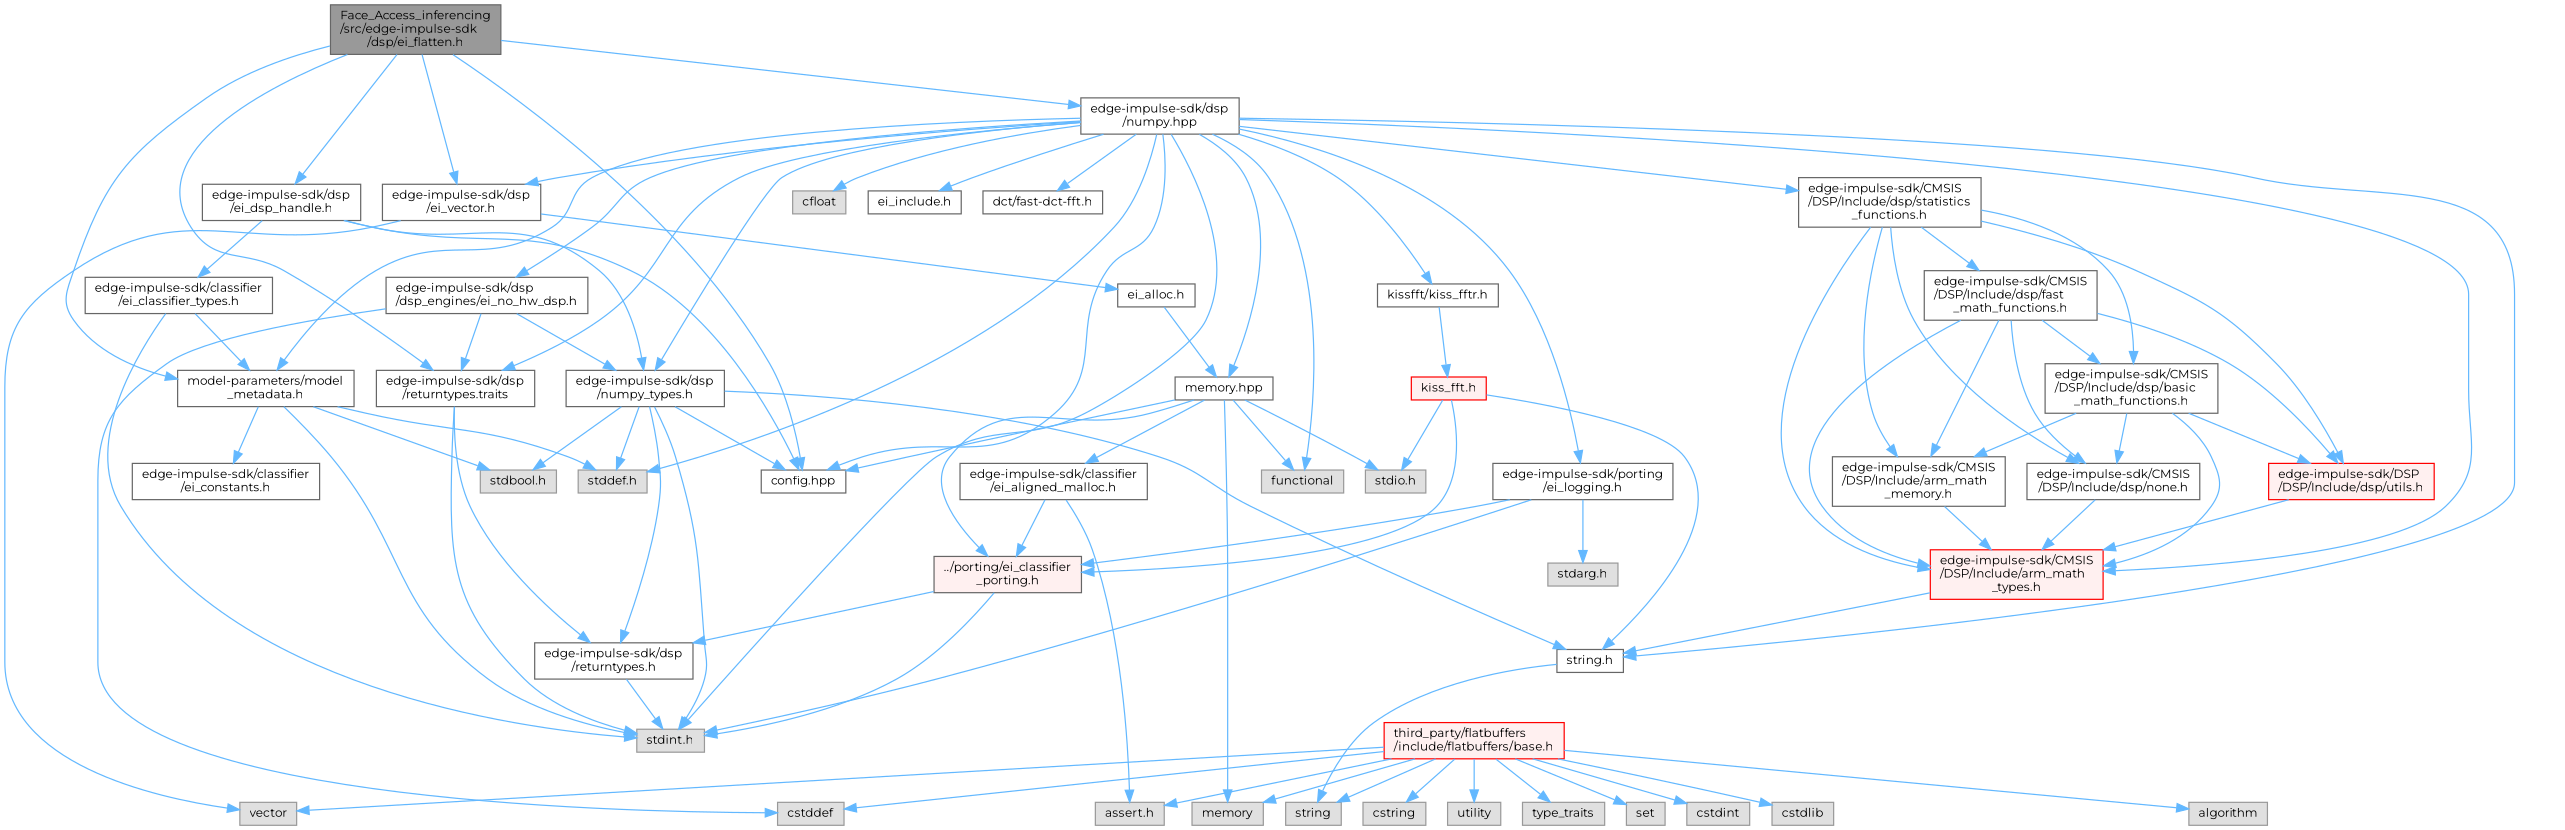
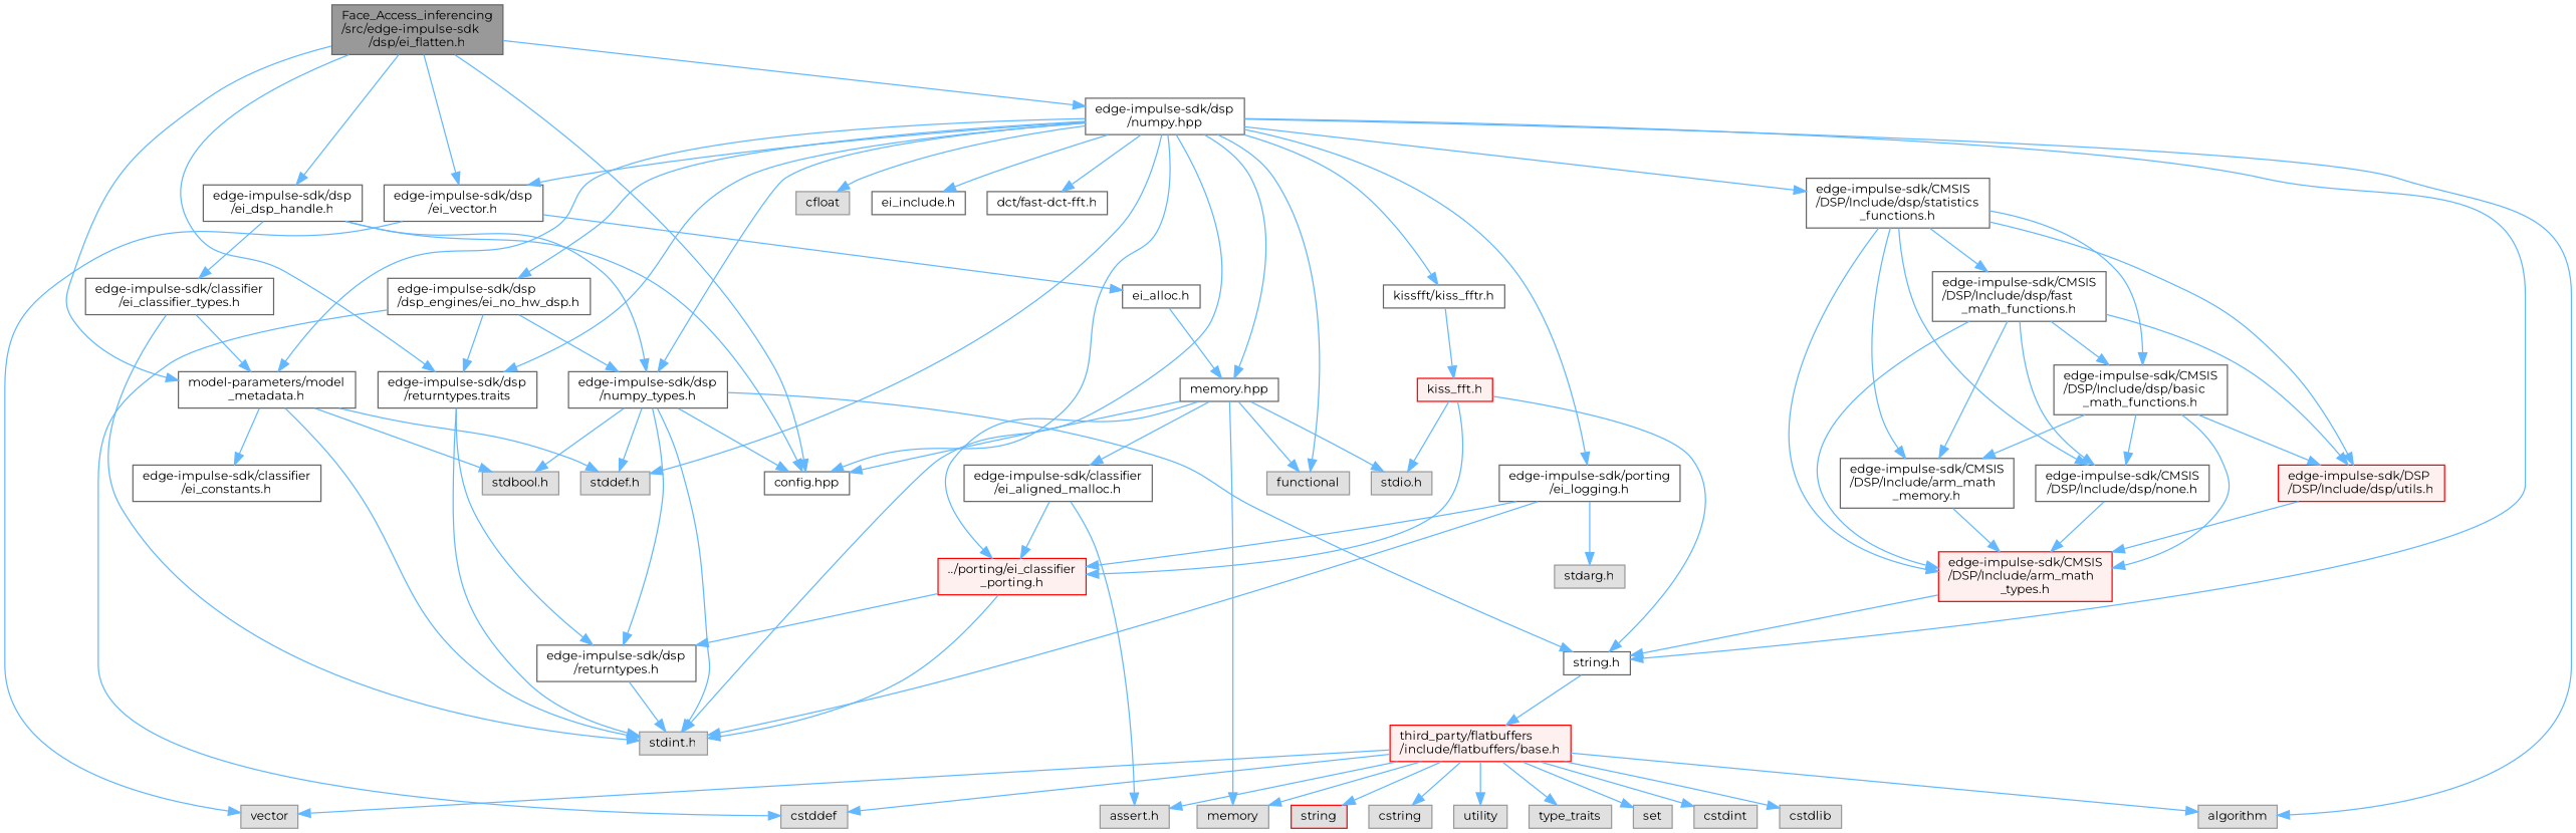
  digraph {
    fontname=Montserrat
    node [color=grey40 fillcolor=white fontname=Montserrat fontsize=10 shape=box style=filled]
    edge [color=steelblue1 fontname=Montserrat fontsize=10 labelfontname=Helvetica labelfontsize=10 style=solid]
    n1 [color=gray40 fillcolor=grey60 fontcolor=black height=0.2 label="Face_Access_inferencing\l/src/edge-impulse-sdk\l/dsp/ei_flatten.h" width=0.4]
    n2 [height=0.2 label="edge-impulse-sdk/dsp\l/ei_vector.h" width=0.4]
    n3 [height=0.2 label="config.hpp" width=0.4]
    n4 [height=0.2 label="edge-impulse-sdk/dsp\l/returntypes.traits" width=0.4]
    n5 [height=0.2 label="edge-impulse-sdk/dsp\l/ei_dsp_handle.h" width=0.4]
    n6 [height=0.2 label="model-parameters/model\l_metadata.h" width=0.4]
    n7 [height=0.2 label="edge-impulse-sdk/dsp\l/numpy.hpp" width=0.4]
    n8 [height=0.2 label="ei_alloc.h" width=0.4]
    n9 [color=grey60 fillcolor="#E0E0E0" height=0.2 label=vector width=0.4]
    n10 [color=grey60 fillcolor="#E0E0E0" height=0.2 label="stdint.h" width=0.4]
    n11 [height=0.2 label="edge-impulse-sdk/dsp\l/returntypes.h" width=0.4]
    n12 [height=0.2 label="edge-impulse-sdk/dsp\l/numpy_types.h" width=0.4]
    n13 [height=0.2 label="edge-impulse-sdk/classifier\l/ei_classifier_types.h" width=0.4]
    n14 [color=grey60 fillcolor="#E0E0E0" height=0.2 label="stdbool.h" width=0.4]
    n15 [color=grey60 fillcolor="#E0E0E0" height=0.2 label="stddef.h" width=0.4]
    n16 [height=0.2 label="edge-impulse-sdk/classifier\l/ei_constants.h" width=0.4]
    n17 [height=0.2 label="memory.hpp" width=0.4]
    n18 [color=grey60 fillcolor="#E0E0E0" height=0.2 label=functional width=0.4]
    n19 [height=0.2 label="string.h" width=0.4]
    n20 [color=grey60 fillcolor="#E0E0E0" height=0.2 label=algorithm width=0.4]
    n21 [color=grey60 fillcolor="#E0E0E0" height=0.2 label=cfloat width=0.4]
    n22 [height=0.2 label="ei_include.h" width=0.4]
    n23 [height=0.2 label="dct/fast-dct-fft.h" width=0.4]
    n24 [height=0.2 label="kissfft/kiss_fftr.h" width=0.4]
    n25 [height=0.2 label="edge-impulse-sdk/porting\l/ei_logging.h" width=0.4]
    n26 [height=0.2 label="edge-impulse-sdk/dsp\l/dsp_engines/ei_no_hw_dsp.h" width=0.4]
    n27 [height=0.2 label="edge-impulse-sdk/CMSIS\l/DSP/Include/dsp/statistics\l_functions.h" width=0.4]
    n28 [color=grey60 fillcolor="#E0E0E0" height=0.2 label="stdio.h" width=0.4]
    n29 [color=grey60 fillcolor="#E0E0E0" height=0.2 label=memory width=0.4]
-   n30 [fillcolor="#FFF0F0" height=0.2 label="../porting/ei_classifier\l_porting.h" width=0.4]
+   n30 [color=red fillcolor="#FFF0F0" height=0.2 label="../porting/ei_classifier\l_porting.h" width=0.4]
    n31 [height=0.2 label="edge-impulse-sdk/classifier\l/ei_aligned_malloc.h" width=0.4]
    n32 [color=grey60 fillcolor="#E0E0E0" height=0.2 label="assert.h" width=0.4]
    n33 [color=red fillcolor="#FFF0F0" height=0.2 label="third_party/flatbuffers\l/include/flatbuffers/base.h" width=0.4]
    n34 [color=grey60 fillcolor="#E0E0E0" height=0.2 label=cstdint width=0.4]
    n35 [color=grey60 fillcolor="#E0E0E0" height=0.2 label=cstddef width=0.4]
    n36 [color=grey60 fillcolor="#E0E0E0" height=0.2 label=cstdlib width=0.4]
    n37 [color=grey60 fillcolor="#E0E0E0" height=0.2 label=cstring width=0.4]
    n38 [color=grey60 fillcolor="#E0E0E0" height=0.2 label=utility width=0.4]
-   n39 [color=grey60 fillcolor="#E0E0E0" height=0.2 label=string width=0.4]
+   n39 [color=red fillcolor="#E0E0E0" height=0.2 label=string width=0.4]
    n40 [color=grey60 fillcolor="#E0E0E0" height=0.2 label=type_traits width=0.4]
    n41 [color=grey60 fillcolor="#E0E0E0" height=0.2 label=set width=0.4]
    n42 [color=red fillcolor="#FFF0F0" height=0.2 label="kiss_fft.h" width=0.4]
    n43 [color=grey60 fillcolor="#E0E0E0" height=0.2 label="stdarg.h" width=0.4]
    n44 [color=red fillcolor="#FFF0F0" height=0.2 label="edge-impulse-sdk/CMSIS\l/DSP/Include/arm_math\l_types.h" width=0.4]
    n45 [height=0.2 label="edge-impulse-sdk/CMSIS\l/DSP/Include/arm_math\l_memory.h" width=0.4]
    n46 [height=0.2 label="edge-impulse-sdk/CMSIS\l/DSP/Include/dsp/none.h" width=0.4]
    n47 [color=red fillcolor="#FFF0F0" height=0.2 label="edge-impulse-sdk/DSP\l/DSP/Include/dsp/utils.h" width=0.4]
    n48 [height=0.2 label="edge-impulse-sdk/CMSIS\l/DSP/Include/dsp/basic\l_math_functions.h" width=0.4]
    n49 [height=0.2 label="edge-impulse-sdk/CMSIS\l/DSP/Include/dsp/fast\l_math_functions.h" width=0.4]
    n1 -> n2
    n1 -> n3
    n1 -> n4
    n1 -> n5
    n1 -> n6
    n1 -> n7
    n2 -> n8
    n2 -> n9
    n4 -> n10
    n4 -> n11
    n5 -> n3
    n5 -> n12
    n5 -> n13
    n6 -> n10
    n6 -> n14
    n6 -> n15
    n6 -> n16
    n7 -> n2
    n7 -> n3
    n7 -> n4
    n7 -> n6
    n7 -> n10
    n7 -> n12
    n7 -> n15
    n7 -> n17
    n7 -> n18
    n7 -> n19
-   n7 -> n44
+   n7 -> n20
    n7 -> n21
    n7 -> n22
    n7 -> n23
    n7 -> n24
    n7 -> n25
    n7 -> n26
    n7 -> n27
    n8 -> n17
    n11 -> n10
    n12 -> n3
    n12 -> n10
    n12 -> n11
    n12 -> n14
    n12 -> n15
    n12 -> n19
    n13 -> n6
    n13 -> n10
    n17 -> n3
    n17 -> n18
    n17 -> n28
    n17 -> n29
    n17 -> n30
    n17 -> n31
-   n19 -> n39
+   n19 -> n33
    n24 -> n42
    n25 -> n10
    n25 -> n30
    n25 -> n43
    n26 -> n4
    n26 -> n12
    n26 -> n35
    n27 -> n44
    n27 -> n45
    n27 -> n46
    n27 -> n47
    n27 -> n48
    n27 -> n49
    n30 -> n10
    n30 -> n11
    n31 -> n30
    n31 -> n32
    n33 -> n9
    n33 -> n20
    n33 -> n29
    n33 -> n32
    n33 -> n34
    n33 -> n35
    n33 -> n36
    n33 -> n37
    n33 -> n38
    n33 -> n39
    n33 -> n40
    n33 -> n41
    n42 -> n19
    n42 -> n28
    n42 -> n30
    n44 -> n19
    n45 -> n44
    n46 -> n44
    n47 -> n44
    n48 -> n44
    n48 -> n45
    n48 -> n46
    n48 -> n47
    n49 -> n44
    n49 -> n45
    n49 -> n46
    n49 -> n47
    n49 -> n48
  }
